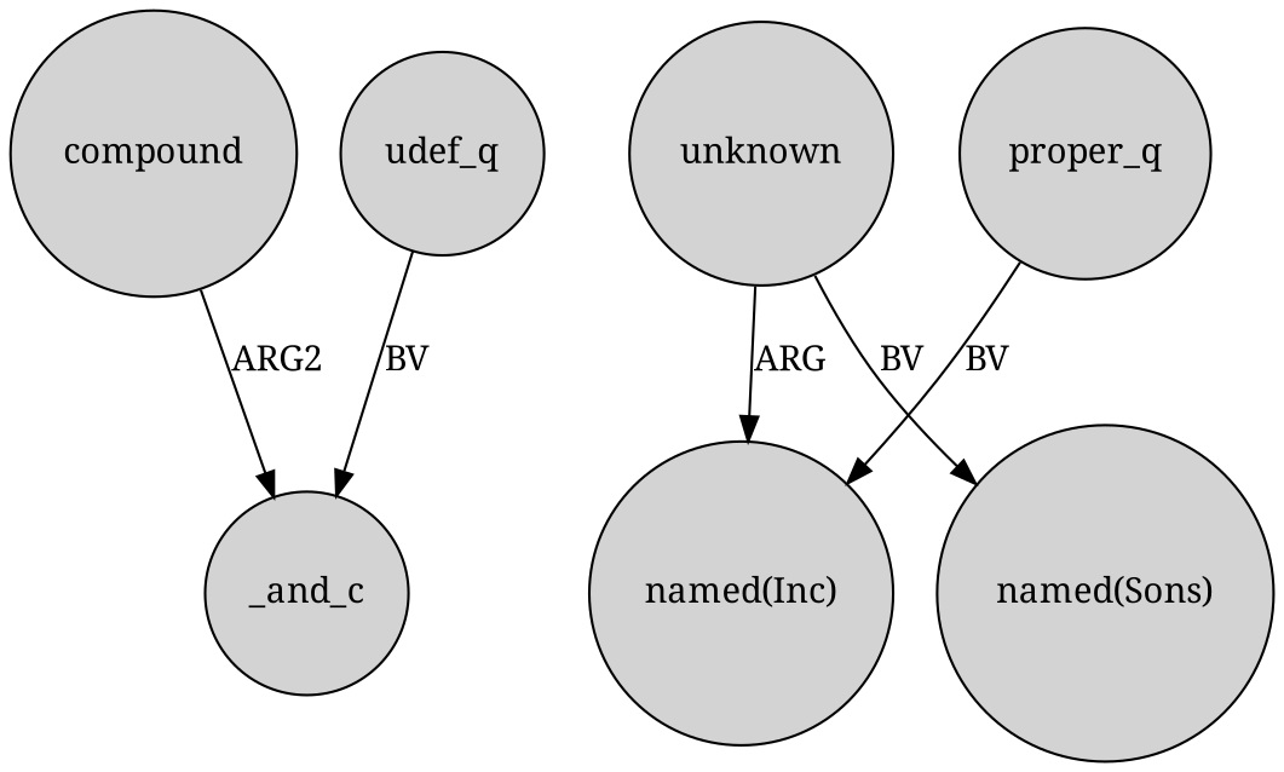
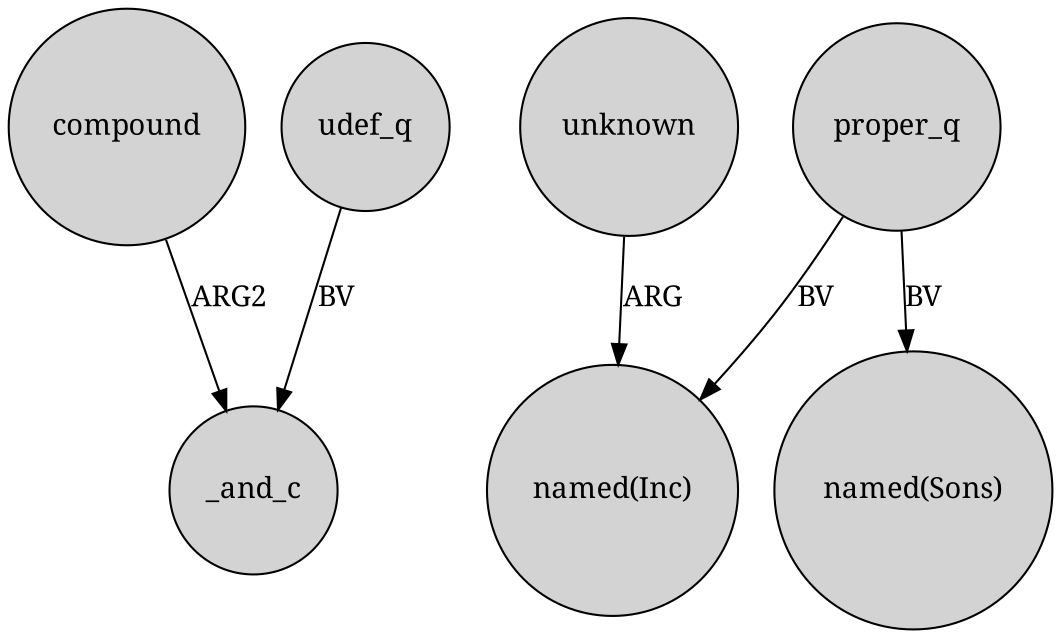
  digraph {
    fontname="Noto Serif"
    node [fontname="Noto Serif" shape=circle style=filled]
    edge [fontname="Noto Serif"]
    compound
    _and_c
    unknown
    "named(Inc)"
    proper_q
    "named(Sons)"
    udef_q
    compound -> _and_c [label=ARG2]
    unknown -> "named(Inc)" [label=ARG]
    proper_q -> "named(Inc)" [label=BV]
-   unknown -> "named(Sons)" [label=BV]
+   proper_q -> "named(Sons)" [label=BV]
    udef_q -> _and_c [label=BV]
  }
